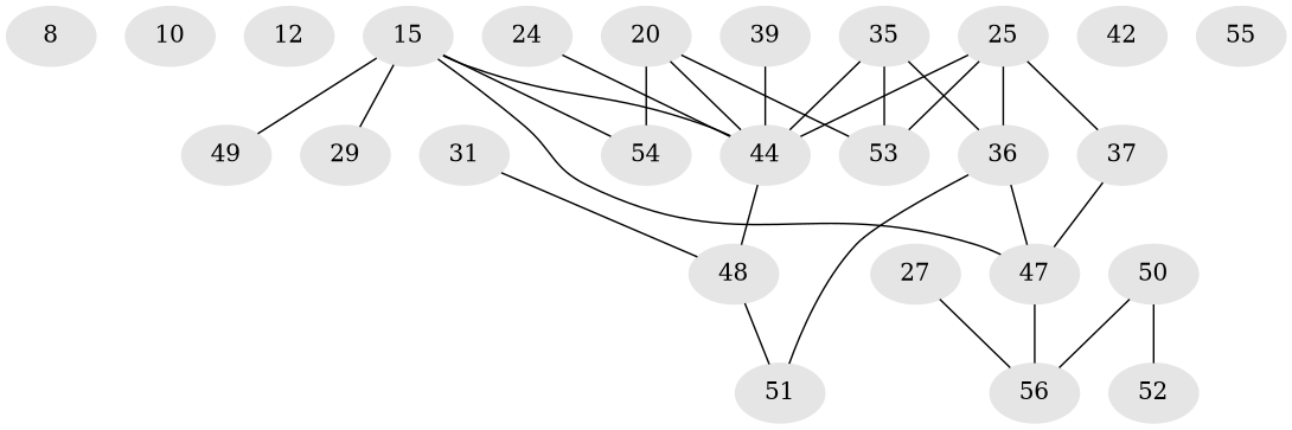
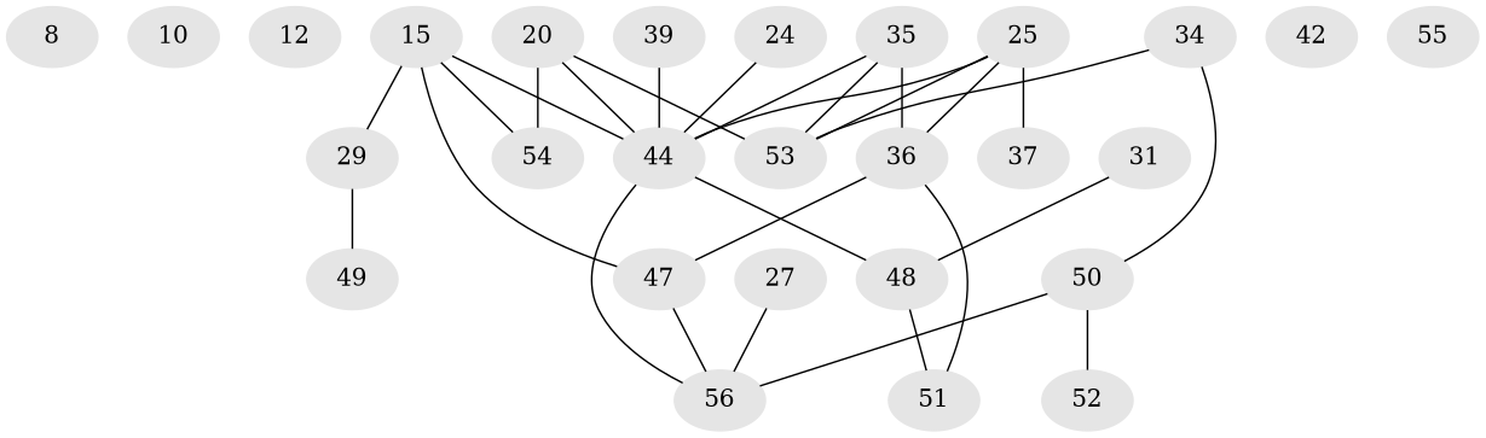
  graph {
    node [color=gray90 style=filled]
    8
    10
    12
    15 [super="+4"]
    29
    44 [super="+43+32"]
    47 [super="+22"]
    49
    54 [super="+38"]
    56 [super="+45+40"]
    48 [super="+11"]
    20
    53 [super="+9+23"]
    24 [super="+6+17"]
    36 [super="+30+21"]
    51
    25
    37 [super="+3"]
    27
    31
+   34
    50
    52
    35
    39 [super="+33"]
    42
    55
    15 -- 29
    15 -- 44
    15 -- 47 [weight=2]
-   15 -- 49
+   29 -- 49
    15 -- 54
+   44 -- 56 [weight=2]
    44 -- 48 [weight=2]
    47 -- 56
    48 -- 51
    20 -- 44
    20 -- 54
    20 -- 53 [weight=2]
    24 -- 44
    36 -- 47
    36 -- 51
    25 -- 44
    25 -- 53
    25 -- 36 [weight=2]
    25 -- 37
-   37 -- 47
    27 -- 56
    31 -- 48
+   34 -- 53
+   34 -- 50
    50 -- 56 [weight=2]
    50 -- 52
    35 -- 44
    35 -- 53 [weight=2]
    35 -- 36
    39 -- 44
  }
